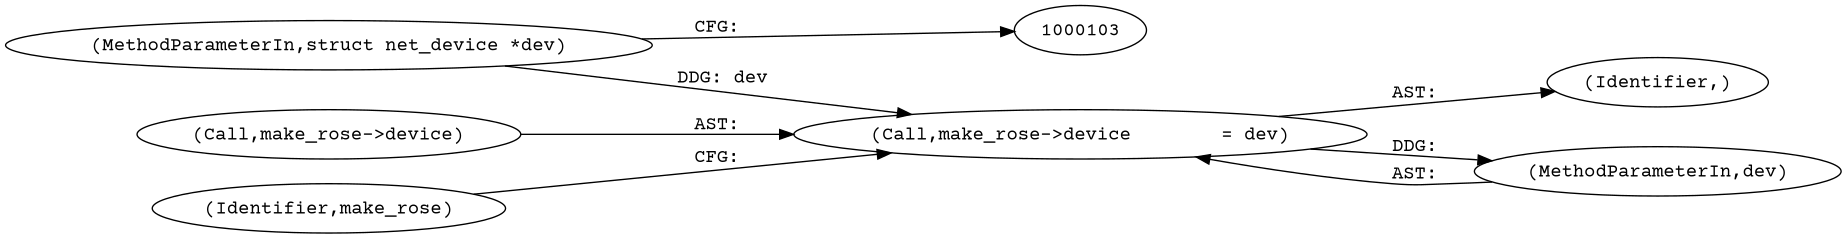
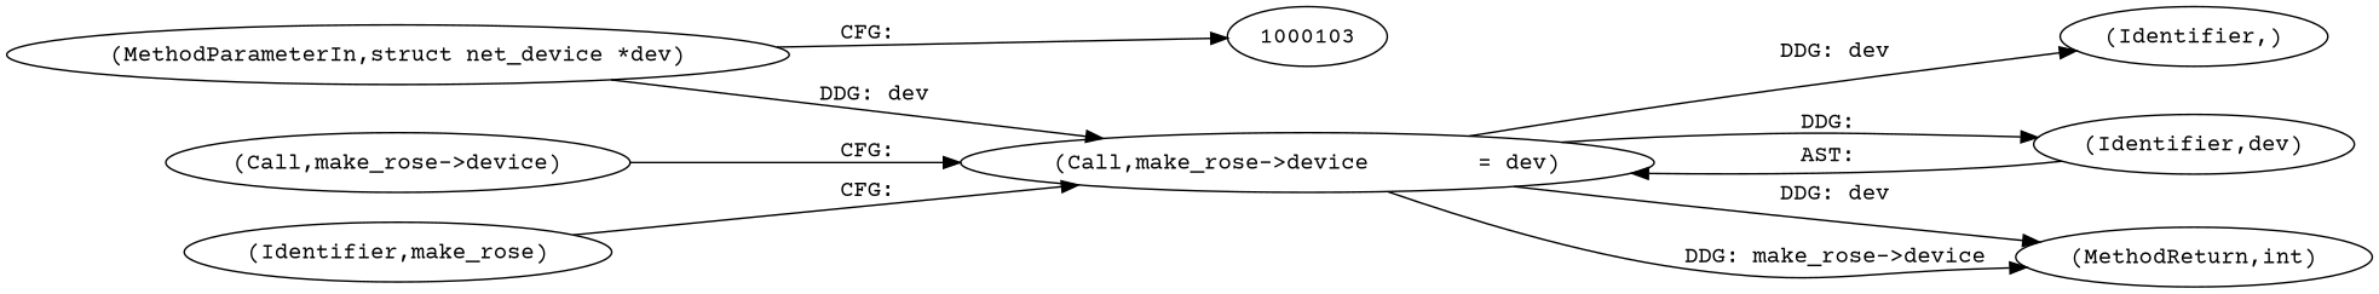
  digraph {
    fontname="Courier Prime"
    rankdir=LR
    node [fontname="Courier Prime"]
    edge [fontname="Courier Prime"]
    n1 [label="(Call,make_rose->device        = dev)"]
    n2 [label="(Identifier,)"]
-   n3 [label="(MethodParameterIn,dev)"]
+   n3 [label="(Identifier,dev)"]
+   n4 [label="(MethodReturn,int)"]
    n5 [label="(MethodParameterIn,struct net_device *dev)"]
    1000103
    n7 [label="(Call,make_rose->device)"]
    n8 [label="(Identifier,make_rose)"]
-   n1 -> n2 [label="AST: "]
+   n1 -> n2 [label="DDG: dev"]
    n1 -> n3 [label="DDG: "]
+   n1 -> n4 [label="DDG: dev"]
+   n1 -> n4 [label="DDG: make_rose->device"]
    n3 -> n1 [label="AST: "]
    n5 -> n1 [label="DDG: dev"]
    n5 -> 1000103 [label="CFG: "]
-   n7 -> n1 [label="AST: "]
+   n7 -> n1 [label="CFG: "]
    n8 -> n1 [label="CFG: "]
  }
